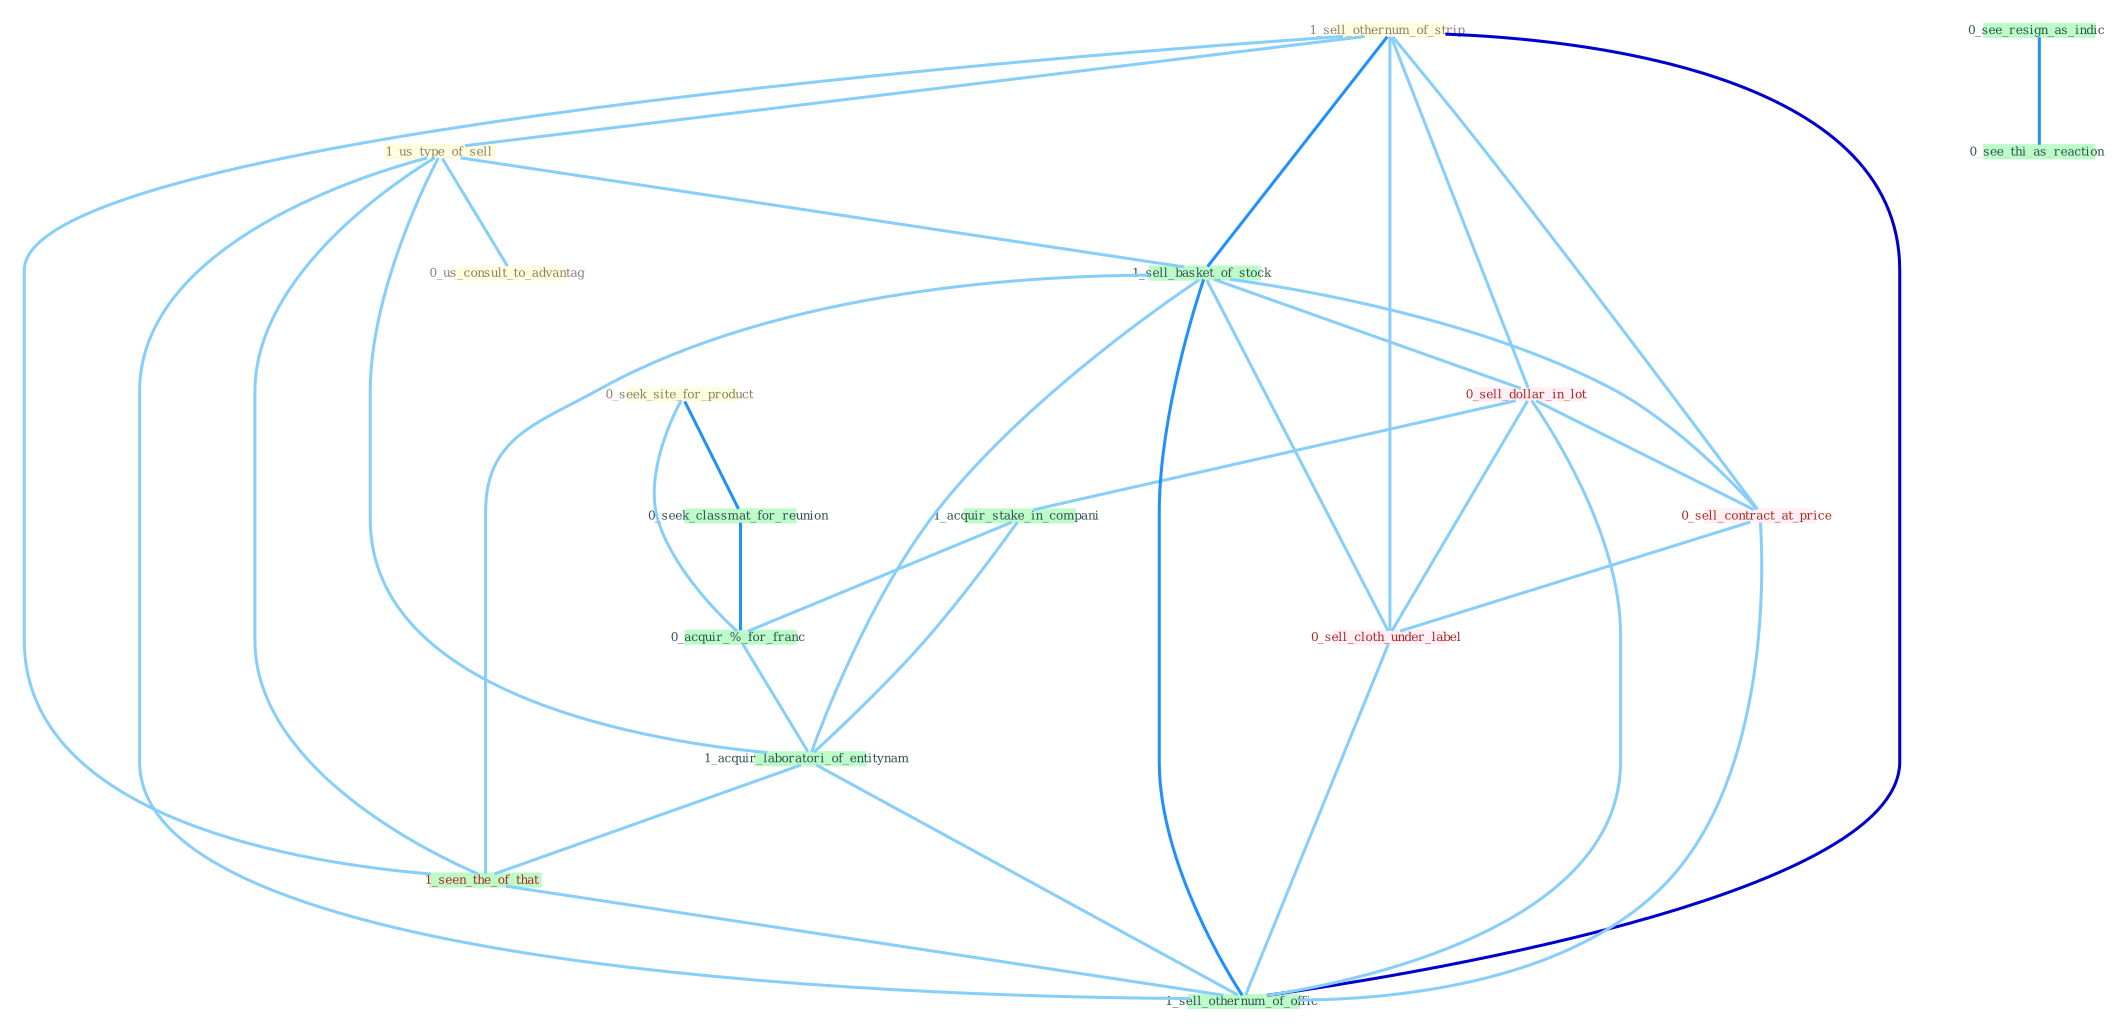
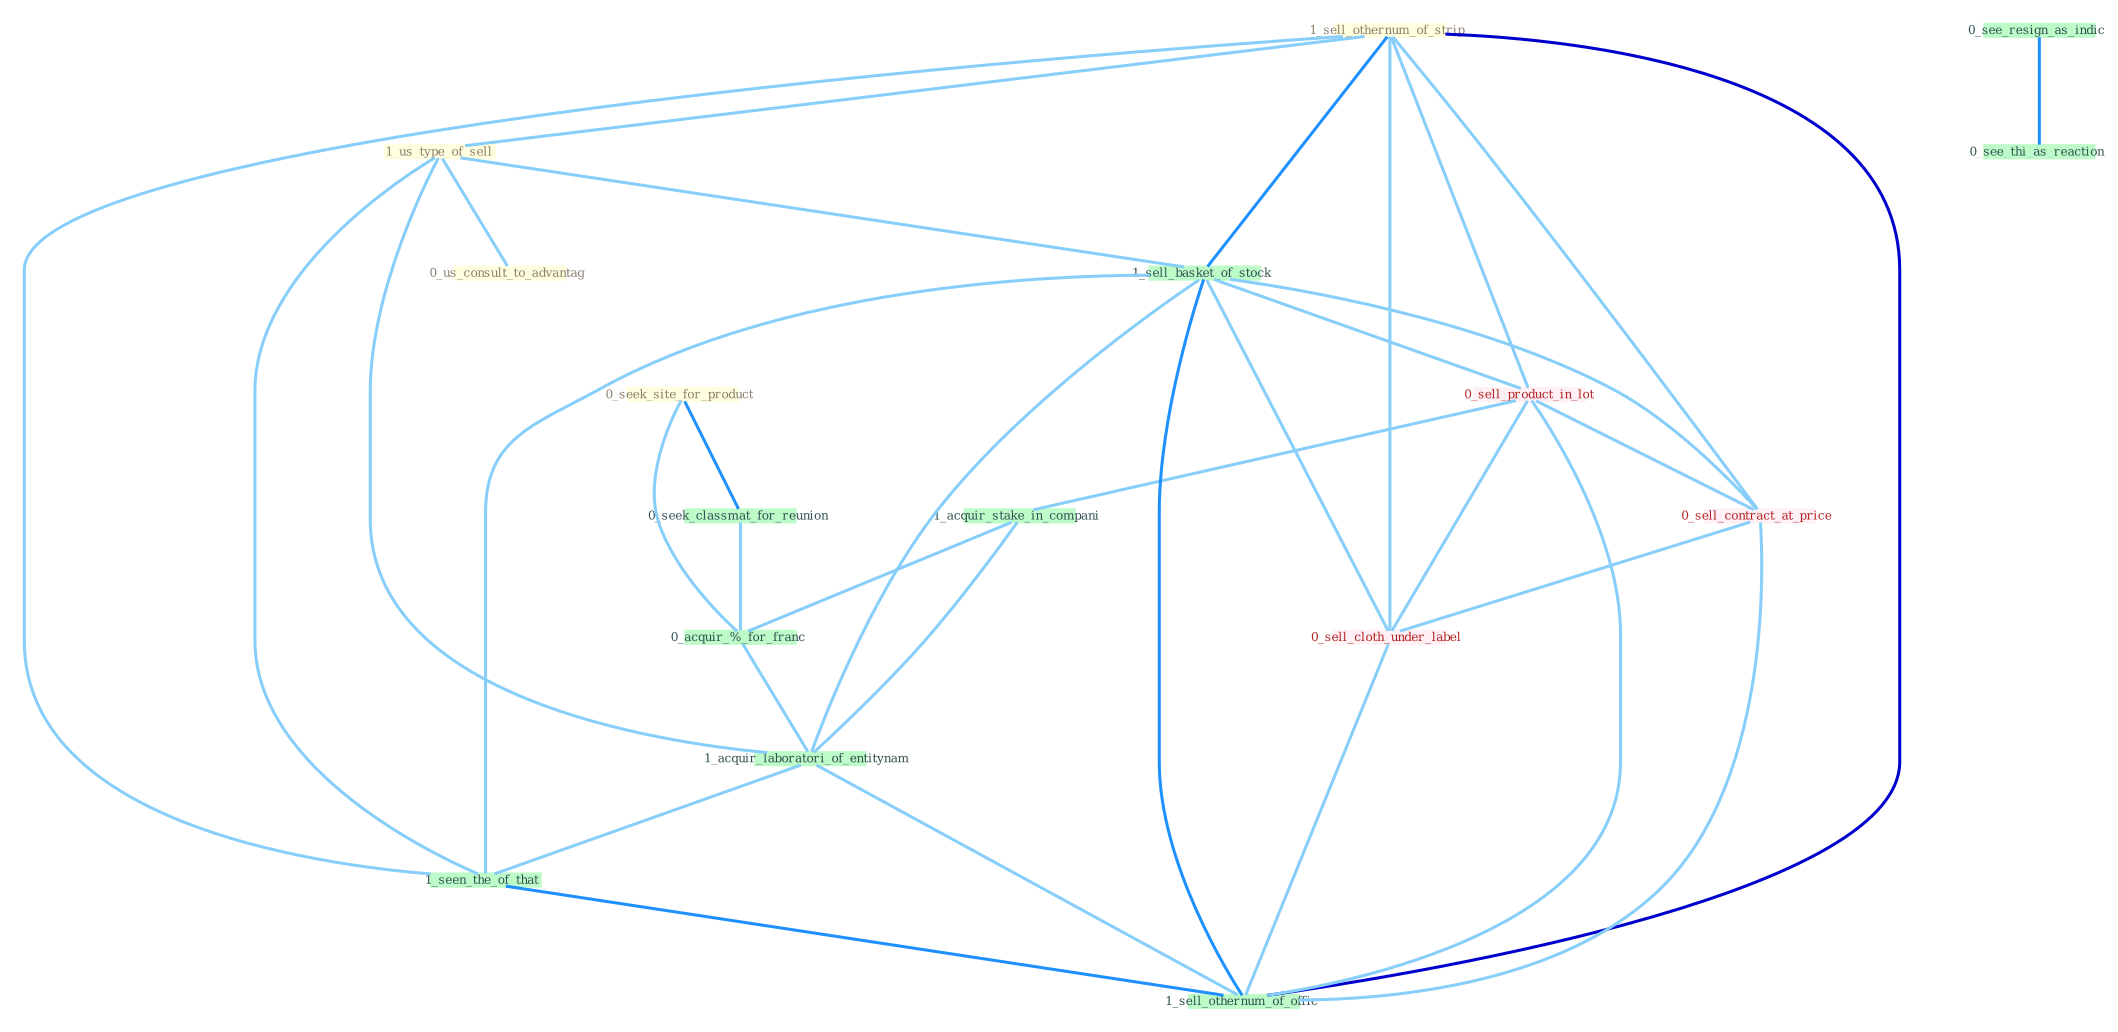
  graph {
    node [color="#BDFCC9" fixedsize=true fontcolor="#2f4f4f" fontsize=4 shape=polygon style=filled]
    edge [color="#87cefa" w=1]
    "0_seek_site_for_product " [color="#ffffe0" fontcolor="#8b7d6b" height=.06 width=.5]
    "1_sell_othernum_of_strip " [color="#ffffe0" fontcolor="#8b7d6b" height=.06 width=.5]
    n3 [color="#ffffe0" fontcolor="#8b7d6b" height=.06 label="1_us_type_of_sell" width=.5]
    "0_us_consult_to_advantag " [color="#ffffe0" fontcolor="#8b7d6b" height=.06 width=.5]
-   "0_sell_dollar_in_lot " [color="#fff0f5" fontcolor="#b22222" height=.06 width=.5]
+   "0_sell_dollar_in_lot " [color="#fff0f5" fontcolor="#b22222" height=.06 width=.5 label="0_sell_product_in_lot"]
    "0_sell_contract_at_price " [color="#fff0f5" fontcolor="#b22222" height=.06 width=.5]
    "0_sell_cloth_under_label " [color="#fff0f5" fontcolor="#b22222" height=.06 width=.5]
    "0_seek_classmat_for_reunion " [height=.06 width=.5]
    "0_acquir_%_for_franc " [height=.06 width=.5]
    "1_sell_basket_of_stock " [height=.06 width=.5]
-   "1_seen_the_of_that " [fontcolor="#b22222" height=.06 width=.5]
+   "1_seen_the_of_that " [height=.06 width=.5]
    "1_sell_othernum_of_offic " [height=.06 width=.5]
    "1_acquir_laboratori_of_entitynam " [height=.06 width=.5]
    "1_acquir_stake_in_compani " [height=.06 width=.5]
    "0_see_resign_as_indic " [height=.06 width=.5]
    "0_see_thi_as_reaction " [height=.06 width=.5]
    subgraph sub_1 {
      "0_seek_site_for_product "
      "1_sell_othernum_of_strip "
      n3
      "0_us_consult_to_advantag "
    }
    subgraph sub_2 {
      "0_sell_dollar_in_lot "
      "0_sell_contract_at_price "
      "0_sell_cloth_under_label "
    }
    "0_seek_site_for_product " -- "0_seek_classmat_for_reunion " [color="#1e90ff" w=2]
    "0_seek_site_for_product " -- "0_acquir_%_for_franc "
    "1_sell_othernum_of_strip " -- n3
    "1_sell_othernum_of_strip " -- "0_sell_dollar_in_lot "
    "1_sell_othernum_of_strip " -- "0_sell_contract_at_price "
    "1_sell_othernum_of_strip " -- "0_sell_cloth_under_label "
    "1_sell_othernum_of_strip " -- "1_sell_basket_of_stock " [color="#1e90ff" w=2]
    "1_sell_othernum_of_strip " -- "1_seen_the_of_that "
    "1_sell_othernum_of_strip " -- "1_sell_othernum_of_offic " [color="#0000cd" w=3]
    n3 -- "0_us_consult_to_advantag "
    n3 -- "1_sell_basket_of_stock "
    n3 -- "1_seen_the_of_that "
-   n3 -- "1_sell_othernum_of_offic "
    n3 -- "1_acquir_laboratori_of_entitynam "
    "0_sell_dollar_in_lot " -- "0_sell_contract_at_price "
    "0_sell_dollar_in_lot " -- "0_sell_cloth_under_label "
    "0_sell_dollar_in_lot " -- "1_sell_othernum_of_offic "
    "0_sell_dollar_in_lot " -- "1_acquir_stake_in_compani "
    "0_sell_contract_at_price " -- "0_sell_cloth_under_label "
    "0_sell_contract_at_price " -- "1_sell_othernum_of_offic "
    "0_sell_cloth_under_label " -- "1_sell_othernum_of_offic "
-   "0_seek_classmat_for_reunion " -- "0_acquir_%_for_franc " [color="#1e90ff"]
+   "0_seek_classmat_for_reunion " -- "0_acquir_%_for_franc "
    "0_acquir_%_for_franc " -- "1_acquir_laboratori_of_entitynam "
    "1_sell_basket_of_stock " -- "0_sell_dollar_in_lot "
    "1_sell_basket_of_stock " -- "0_sell_contract_at_price "
    "1_sell_basket_of_stock " -- "0_sell_cloth_under_label "
    "1_sell_basket_of_stock " -- "1_seen_the_of_that "
    "1_sell_basket_of_stock " -- "1_sell_othernum_of_offic " [color="#1e90ff" w=2]
    "1_sell_basket_of_stock " -- "1_acquir_laboratori_of_entitynam "
-   "1_seen_the_of_that " -- "1_sell_othernum_of_offic "
+   "1_seen_the_of_that " -- "1_sell_othernum_of_offic " [color="#1e90ff"]
    "1_acquir_laboratori_of_entitynam " -- "1_seen_the_of_that "
    "1_acquir_laboratori_of_entitynam " -- "1_sell_othernum_of_offic "
    "1_acquir_stake_in_compani " -- "0_acquir_%_for_franc "
    "1_acquir_stake_in_compani " -- "1_acquir_laboratori_of_entitynam "
    "0_see_resign_as_indic " -- "0_see_thi_as_reaction " [color="#1e90ff" w=2]
  }
